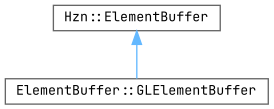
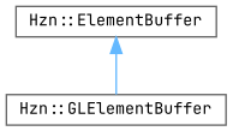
  digraph {
    rankdir=TB
    fontname="JetBrains Mono"
    node [color=grey40 fillcolor=white fontname="JetBrains Mono" fontsize=10 shape=box style=filled]
    n1 [height=0.2 label="Hzn::ElementBuffer" width=0.4]
-   n2 [height=0.2 label="ElementBuffer::GLElementBuffer" width=0.4]
+   n2 [height=0.2 label="Hzn::GLElementBuffer" width=0.4]
    n1 -> n2 [color=steelblue1 dir=back fontname="JetBrains Mono" fontsize=10 labelfontname=Helvetica labelfontsize=10 style=solid]
  }
